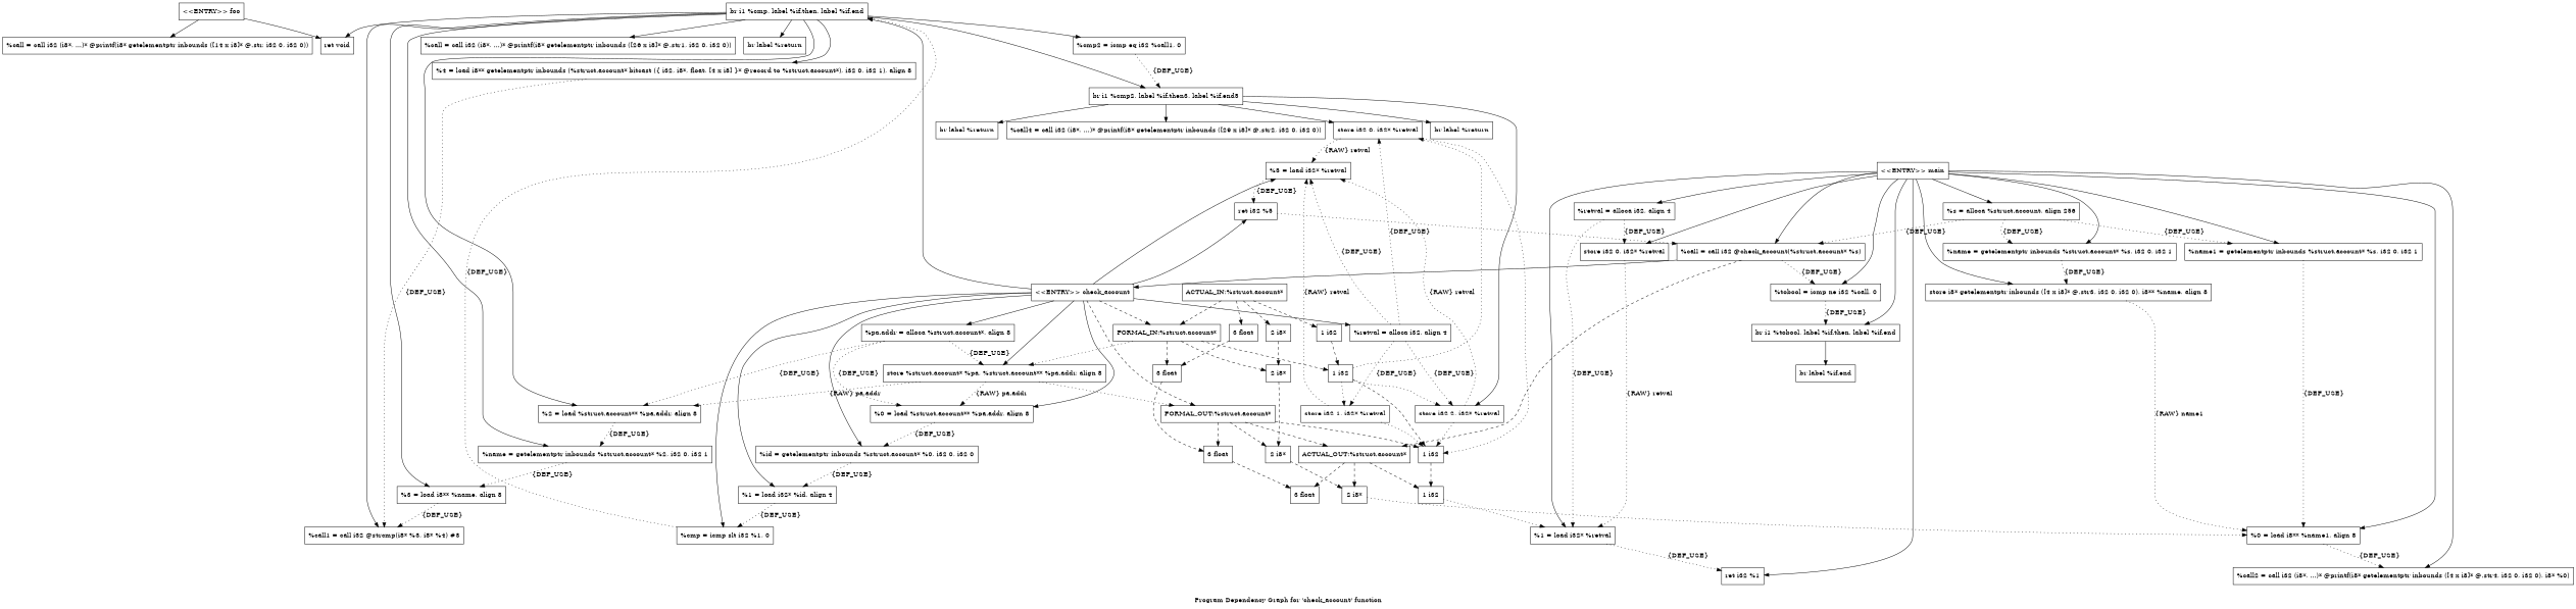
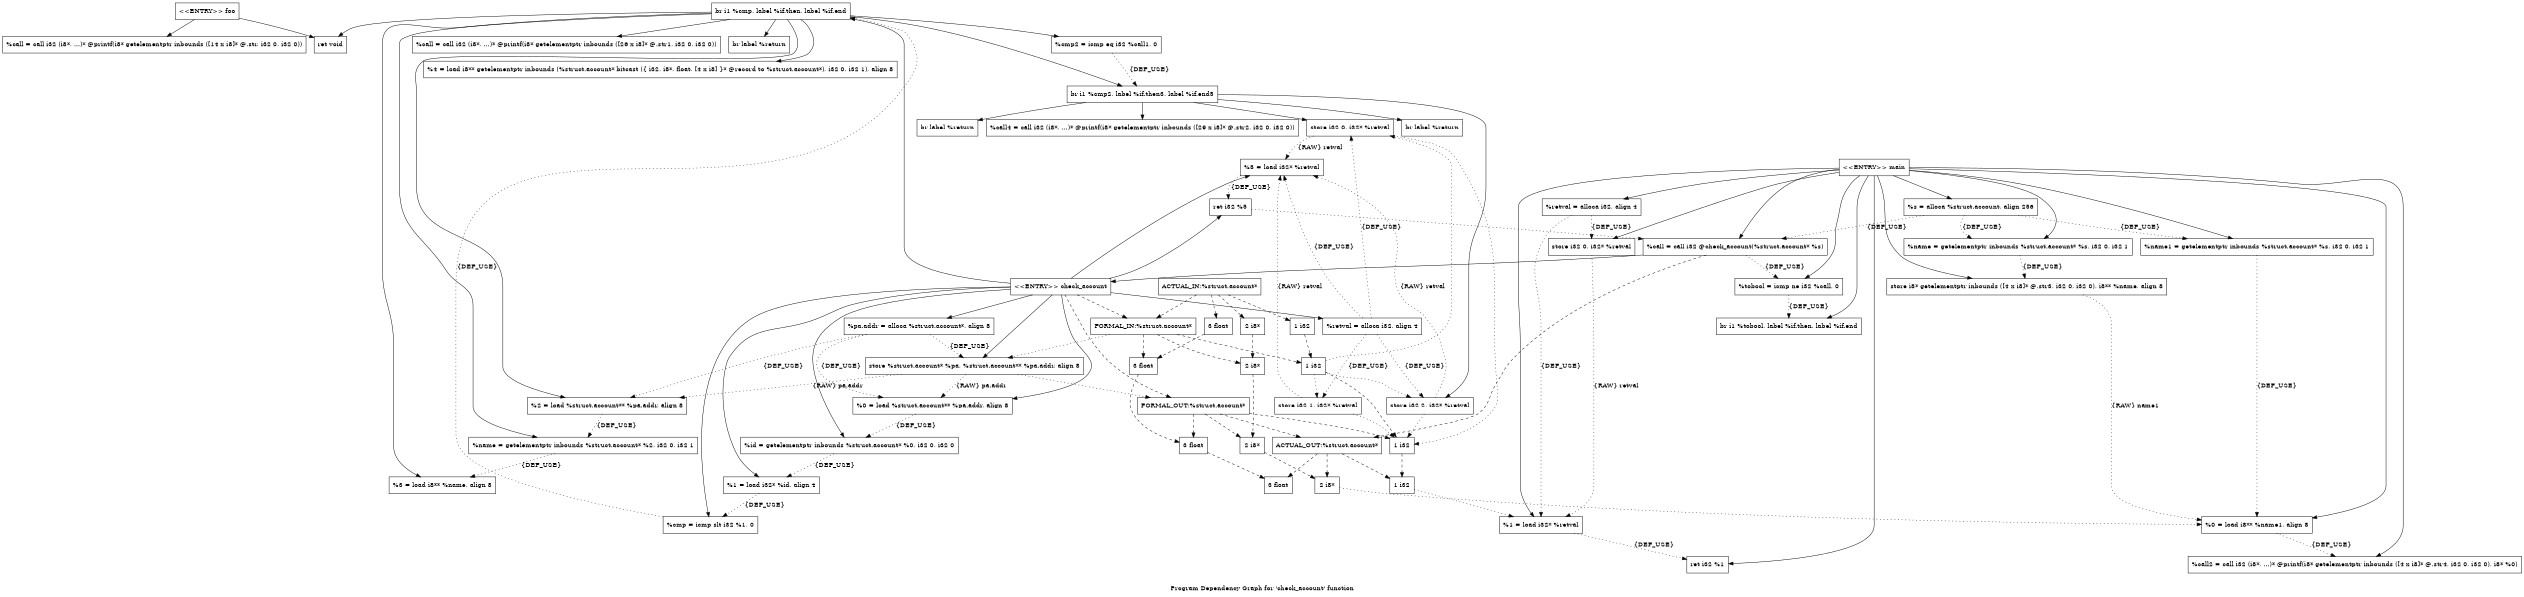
  digraph {
    label="Program Dependency Graph for 'check_account' function"
    node [shape=record]
    edge [style=dotted]
    n1 [label="{\<\<ENTRY\>\> foo}"]
    n2 [label="{  %call = call i32 (i8*, ...)* @printf(i8* getelementptr inbounds ([14 x i8]* @.str, i32 0, i32 0))}"]
    n3 [label="{  ret void}"]
    n4 [label="{  %retval = alloca i32, align 4}"]
    n5 [label="{  store i32 1, i32* %retval}"]
    n6 [label="{  store i32 0, i32* %retval}"]
    n7 [label="{  store i32 2, i32* %retval}"]
    n8 [label="{  %5 = load i32* %retval}"]
    n9 [label="{1 i32}"]
    n10 [label="{  ret i32 %5}"]
    n11 [label="{1 i32}"]
    n12 [label="{  %call = call i32 @check_account(%struct.account* %s)}"]
    n13 [label="{  %1 = load i32* %retval}"]
    n14 [label="{ACTUAL_OUT:%struct.account*}"]
    n15 [label="{\<\<ENTRY\>\> check_account}"]
    n16 [label="{  %tobool = icmp ne i32 %call, 0}"]
    n17 [label="{  %pa.addr = alloca %struct.account*, align 8}"]
    n18 [label="{  store %struct.account* %pa, %struct.account** %pa.addr, align 8}"]
    n19 [label="{  %0 = load %struct.account** %pa.addr, align 8}"]
    n20 [label="{  %2 = load %struct.account** %pa.addr, align 8}"]
    n21 [label="{FORMAL_OUT:%struct.account*}"]
    n22 [label="{  %id = getelementptr inbounds %struct.account* %0, i32 0, i32 0}"]
    n23 [label="{  %name = getelementptr inbounds %struct.account* %2, i32 0, i32 1}"]
    n24 [label="{2 i8*}"]
    n25 [label="{3 float}"]
    n26 [label="{  %1 = load i32* %id, align 4}"]
    n27 [label="{  %3 = load i8** %name, align 8}"]
    n28 [label="{2 i8*}"]
    n29 [label="{3 float}"]
    n30 [label="{  %cmp = icmp slt i32 %1, 0}"]
-   n31 [label="{  %call1 = call i32 @strcmp(i8* %3, i8* %4) #3}"]
    n32 [label="{  br i1 %cmp, label %if.then, label %if.end}"]
    n33 [label="{  %call = call i32 (i8*, ...)* @printf(i8* getelementptr inbounds ([26 x i8]* @.str1, i32 0, i32 0))}"]
    n34 [label="{  br label %return}"]
    n35 [label="{  %4 = load i8** getelementptr inbounds (%struct.account* bitcast (\{ i32, i8*, float, [4 x i8] \}* @record to %struct.account*), i32 0, i32 1), align 8}"]
    n36 [label="{  %cmp2 = icmp eq i32 %call1, 0}"]
    n37 [label="{  br i1 %cmp2, label %if.then3, label %if.end5}"]
    n38 [label="{  %call4 = call i32 (i8*, ...)* @printf(i8* getelementptr inbounds ([29 x i8]* @.str2, i32 0, i32 0))}"]
    n39 [label="{  br label %return}"]
    n40 [label="{  br label %return}"]
    n41 [label="{FORMAL_IN:%struct.account*}"]
    n42 [label="{ACTUAL_IN:%struct.account*}"]
    n43 [label="{1 i32}"]
    n44 [label="{2 i8*}"]
    n45 [label="{3 float}"]
    n46 [label="{  br i1 %tobool, label %if.then, label %if.end}"]
    n47 [label="{1 i32}"]
    n48 [label="{2 i8*}"]
    n49 [label="{3 float}"]
    n50 [label="{  %retval = alloca i32, align 4}"]
    n51 [label="{  store i32 0, i32* %retval}"]
    n52 [label="{  ret i32 %1}"]
    n53 [label="{  %s = alloca %struct.account, align 256}"]
    n54 [label="{  %name = getelementptr inbounds %struct.account* %s, i32 0, i32 1}"]
    n55 [label="{  %name1 = getelementptr inbounds %struct.account* %s, i32 0, i32 1}"]
    n56 [label="{  store i8* getelementptr inbounds ([4 x i8]* @.str3, i32 0, i32 0), i8** %name, align 8}"]
    n57 [label="{  %0 = load i8** %name1, align 8}"]
    n58 [label="{  %call2 = call i32 (i8*, ...)* @printf(i8* getelementptr inbounds ([4 x i8]* @.str4, i32 0, i32 0), i8* %0)}"]
-   n59 [label="{  br label %if.end}"]
    n60 [label="{\<\<ENTRY\>\> main}"]
    n1 -> n2 [style=""]
    n1 -> n3 [style=""]
    n4 -> n5 [label="{DEF_USE}"]
    n4 -> n6 [label="{DEF_USE}"]
    n4 -> n7 [label="{DEF_USE}"]
    n4 -> n8 [label="{DEF_USE}"]
    n5 -> n8 [label="{RAW} retval"]
    n5 -> n9
    n6 -> n8 [label="{RAW} retval"]
    n6 -> n9
    n7 -> n8 [label="{RAW} retval"]
    n7 -> n9
    n8 -> n10 [label="{DEF_USE}"]
    n9 -> n11 [style=dashed]
    n10 -> n12
    n11 -> n13
    n12 -> n14 [style=dashed]
    n12 -> n15 [style=""]
    n12 -> n16 [label="{DEF_USE}"]
    n13 -> n52 [label="{DEF_USE}"]
    n14 -> n11 [style=dashed]
    n14 -> n28 [style=dashed]
    n14 -> n29 [style=dashed]
    n15 -> n4 [style=""]
    n15 -> n8 [style=""]
    n15 -> n10 [style=""]
    n15 -> n17 [style=""]
    n15 -> n18 [style=""]
    n15 -> n19 [style=""]
    n15 -> n21 [style=dashed]
    n15 -> n22 [style=""]
    n15 -> n26 [style=""]
    n15 -> n30 [style=""]
    n15 -> n32 [style=""]
    n15 -> n41 [style=dashed]
    n16 -> n46 [label="{DEF_USE}"]
    n17 -> n18 [label="{DEF_USE}"]
    n17 -> n19 [label="{DEF_USE}"]
    n17 -> n20 [label="{DEF_USE}"]
    n18 -> n19 [label="{RAW} pa.addr"]
    n18 -> n20 [label="{RAW} pa.addr"]
    n18 -> n21
    n19 -> n22 [label="{DEF_USE}"]
    n20 -> n23 [label="{DEF_USE}"]
    n21 -> n9 [style=dashed]
    n21 -> n14 [style=dashed]
    n21 -> n24 [style=dashed]
    n21 -> n25 [style=dashed]
    n22 -> n26 [label="{DEF_USE}"]
    n23 -> n27 [label="{DEF_USE}"]
    n24 -> n28 [style=dashed]
    n25 -> n29 [style=dashed]
    n26 -> n30 [label="{DEF_USE}"]
-   n27 -> n31 [label="{DEF_USE}"]
    n28 -> n57
    n30 -> n32 [label="{DEF_USE}"]
    n32 -> n3 [style=""]
    n32 -> n20 [style=""]
    n32 -> n23 [style=""]
    n32 -> n27 [style=""]
-   n32 -> n31 [style=""]
    n32 -> n33 [style=""]
    n32 -> n34 [style=""]
    n32 -> n35 [style=""]
    n32 -> n36 [style=""]
    n32 -> n37 [style=""]
-   n35 -> n31 [label="{DEF_USE}"]
    n36 -> n37 [label="{DEF_USE}"]
    n37 -> n6 [style=""]
    n37 -> n7 [style=""]
    n37 -> n38 [style=""]
    n37 -> n39 [style=""]
    n37 -> n40 [style=""]
    n41 -> n18
    n41 -> n47 [style=dashed]
    n41 -> n48 [style=dashed]
    n41 -> n49 [style=dashed]
    n42 -> n41 [style=dashed]
    n42 -> n43 [style=dashed]
    n42 -> n44 [style=dashed]
    n42 -> n45 [style=dashed]
    n43 -> n47 [style=dashed]
    n44 -> n48 [style=dashed]
    n45 -> n49 [style=dashed]
-   n46 -> n59 [style=""]
    n47 -> n5
    n47 -> n6
    n47 -> n7
    n47 -> n9 [style=dashed]
    n48 -> n24 [style=dashed]
    n49 -> n25 [style=dashed]
    n50 -> n13 [label="{DEF_USE}"]
    n50 -> n51 [label="{DEF_USE}"]
    n51 -> n13 [label="{RAW} retval"]
    n53 -> n12 [label="{DEF_USE}"]
    n53 -> n54 [label="{DEF_USE}"]
    n53 -> n55 [label="{DEF_USE}"]
    n54 -> n56 [label="{DEF_USE}"]
    n55 -> n57 [label="{DEF_USE}"]
    n56 -> n57 [label="{RAW} name1"]
    n57 -> n58 [label="{DEF_USE}"]
    n60 -> n12 [style=""]
    n60 -> n13 [style=""]
    n60 -> n16 [style=""]
    n60 -> n46 [style=""]
    n60 -> n50 [style=""]
    n60 -> n51 [style=""]
    n60 -> n52 [style=""]
    n60 -> n53 [style=""]
    n60 -> n54 [style=""]
    n60 -> n55 [style=""]
    n60 -> n56 [style=""]
    n60 -> n57 [style=""]
    n60 -> n58 [style=""]
  }
